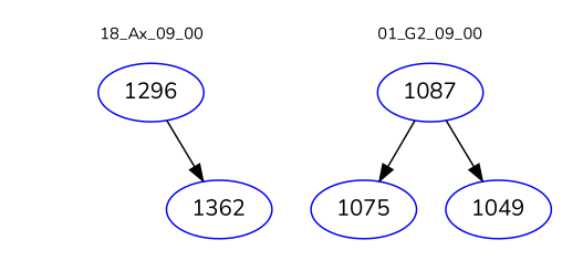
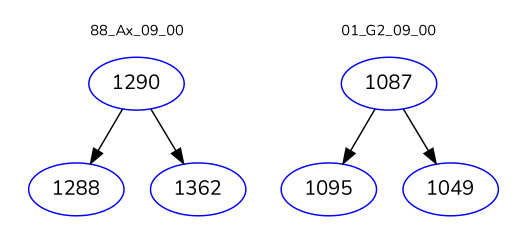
  digraph {
    fontname=Nunito
    node [color=blue fontname=Nunito]
    edge [color=black fontname=Nunito]
-   n1 [label=1296]
+   n1 [label=1290]
+   n2 [label=1288]
    n3 [label=1362]
    n4 [label=1087]
-   n5 [label=1075]
+   n5 [label=1095]
    n6 [label=1049]
    subgraph cluster_1 {
      color=white
      fontsize=10
-     label="18_Ax_09_00"
+     label="88_Ax_09_00"
      n1
+     n2
      n3
    }
    subgraph cluster_2 {
      color=white
      fontsize=10
      label="01_G2_09_00"
      n4
      n5
      n6
    }
+   n1 -> n2
    n1 -> n3
    n4 -> n5
    n4 -> n6
  }
